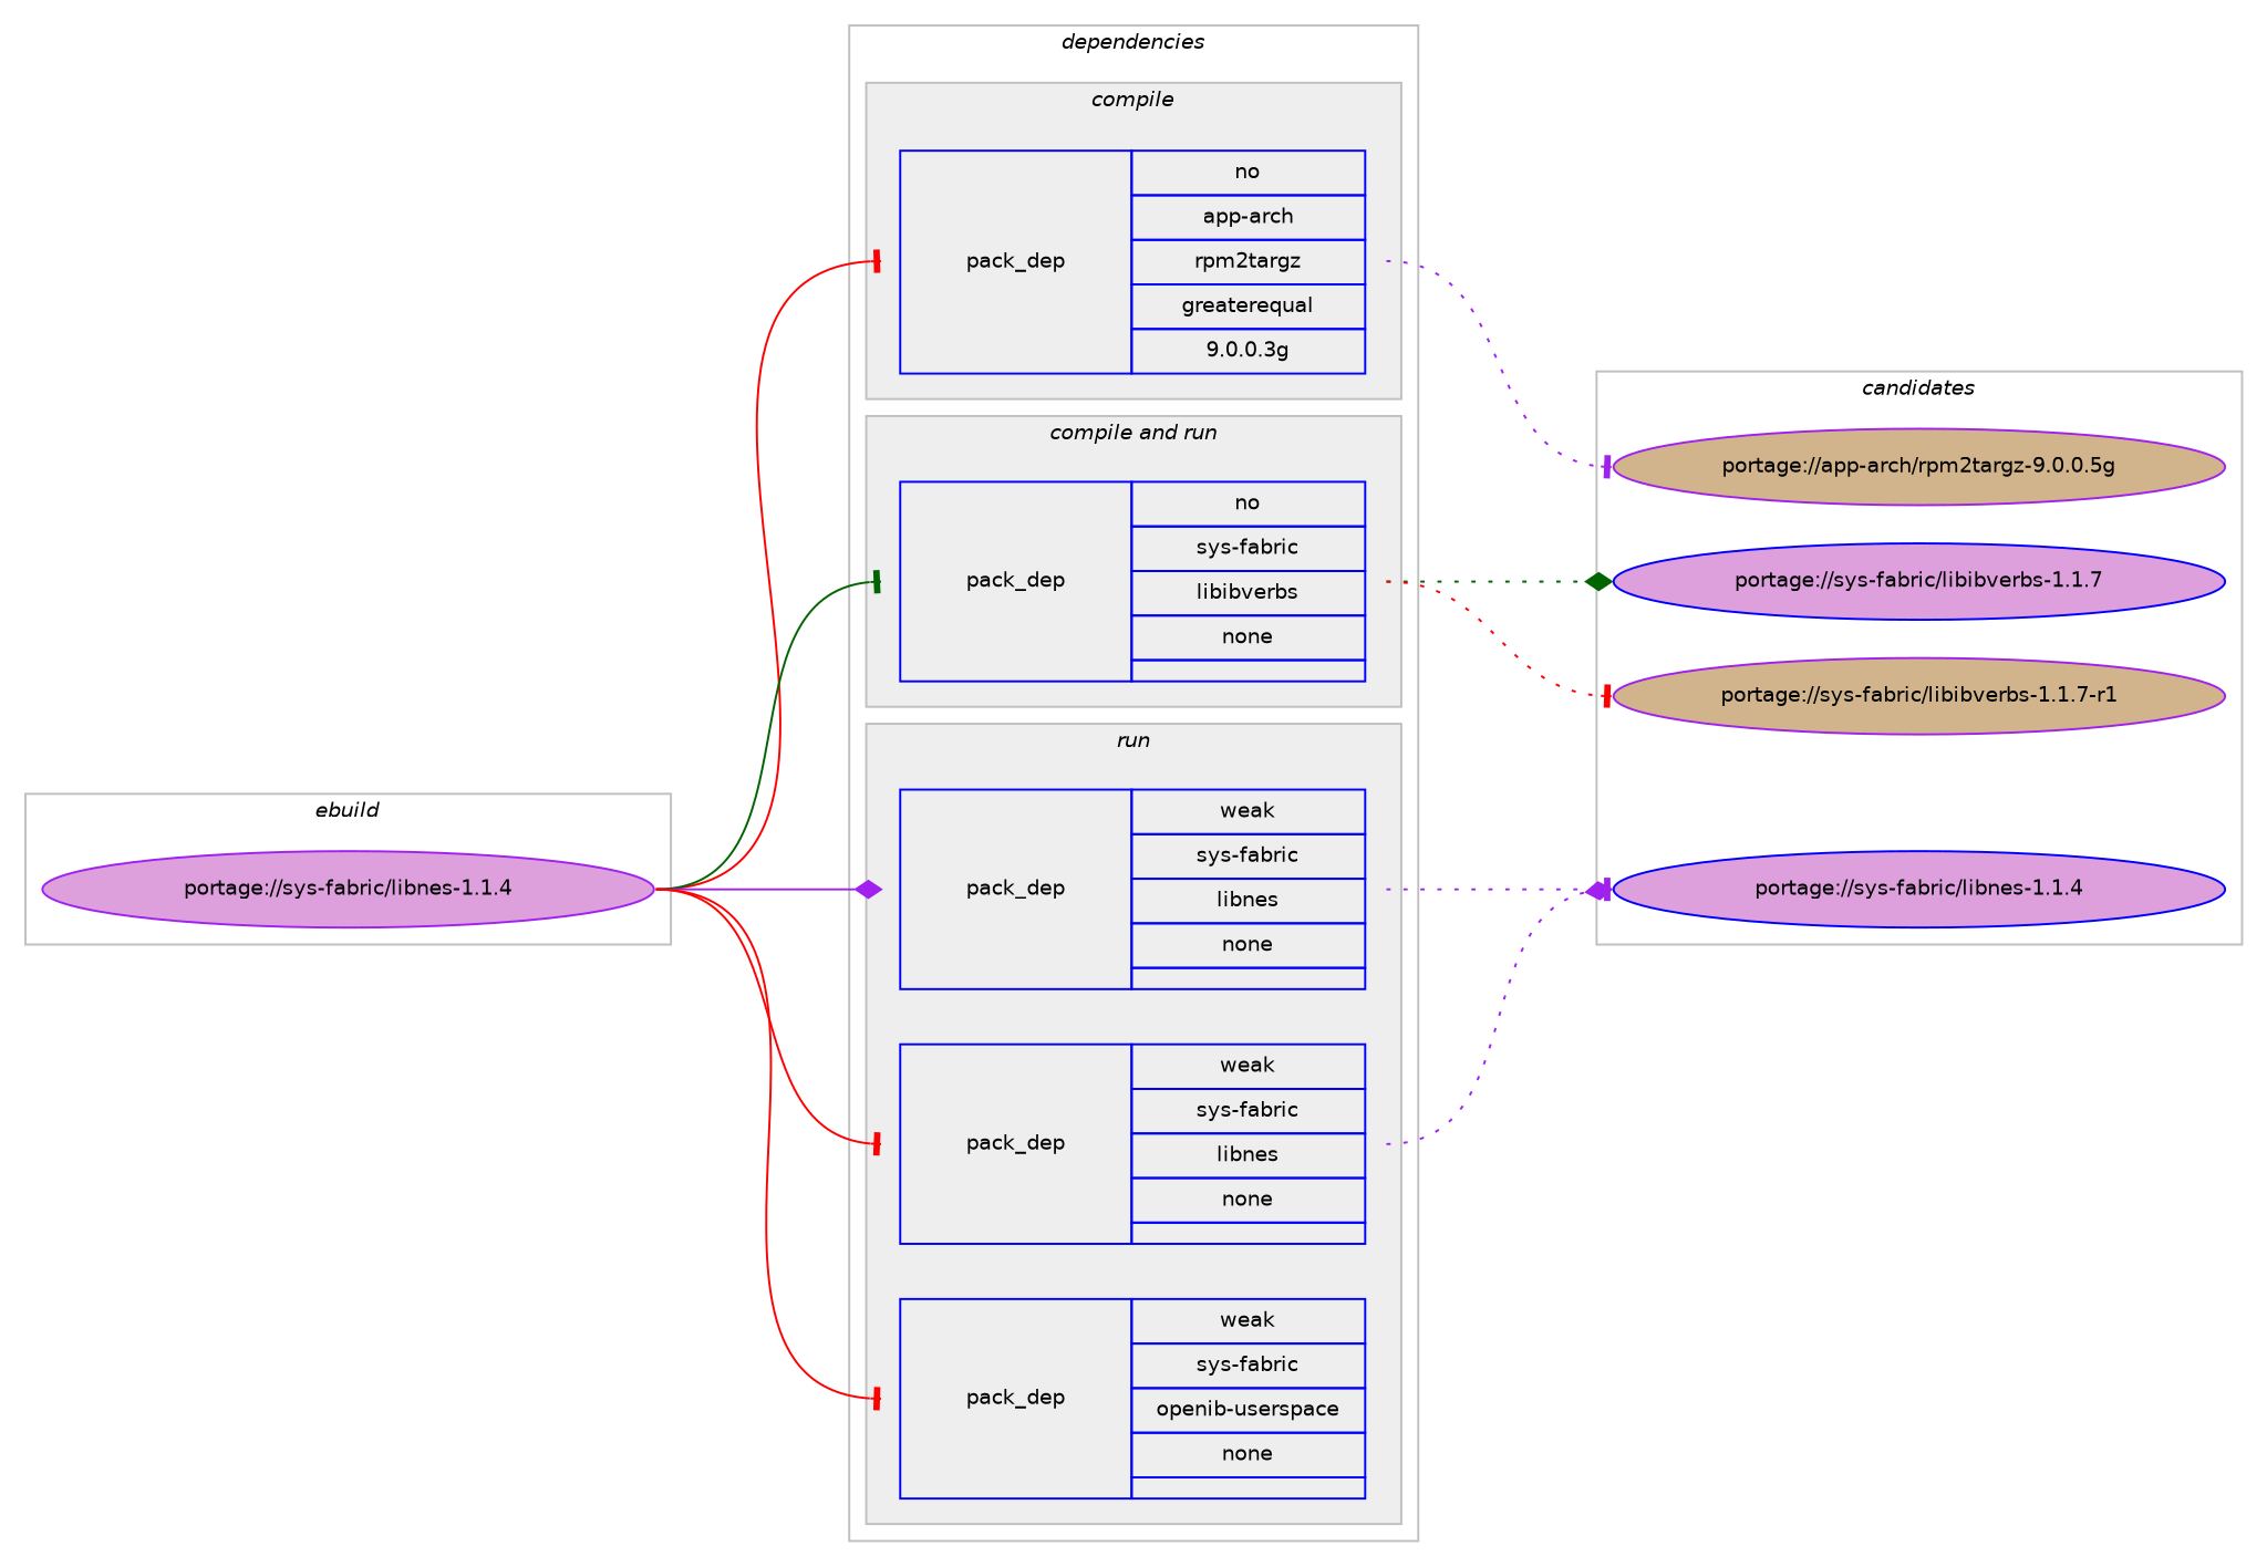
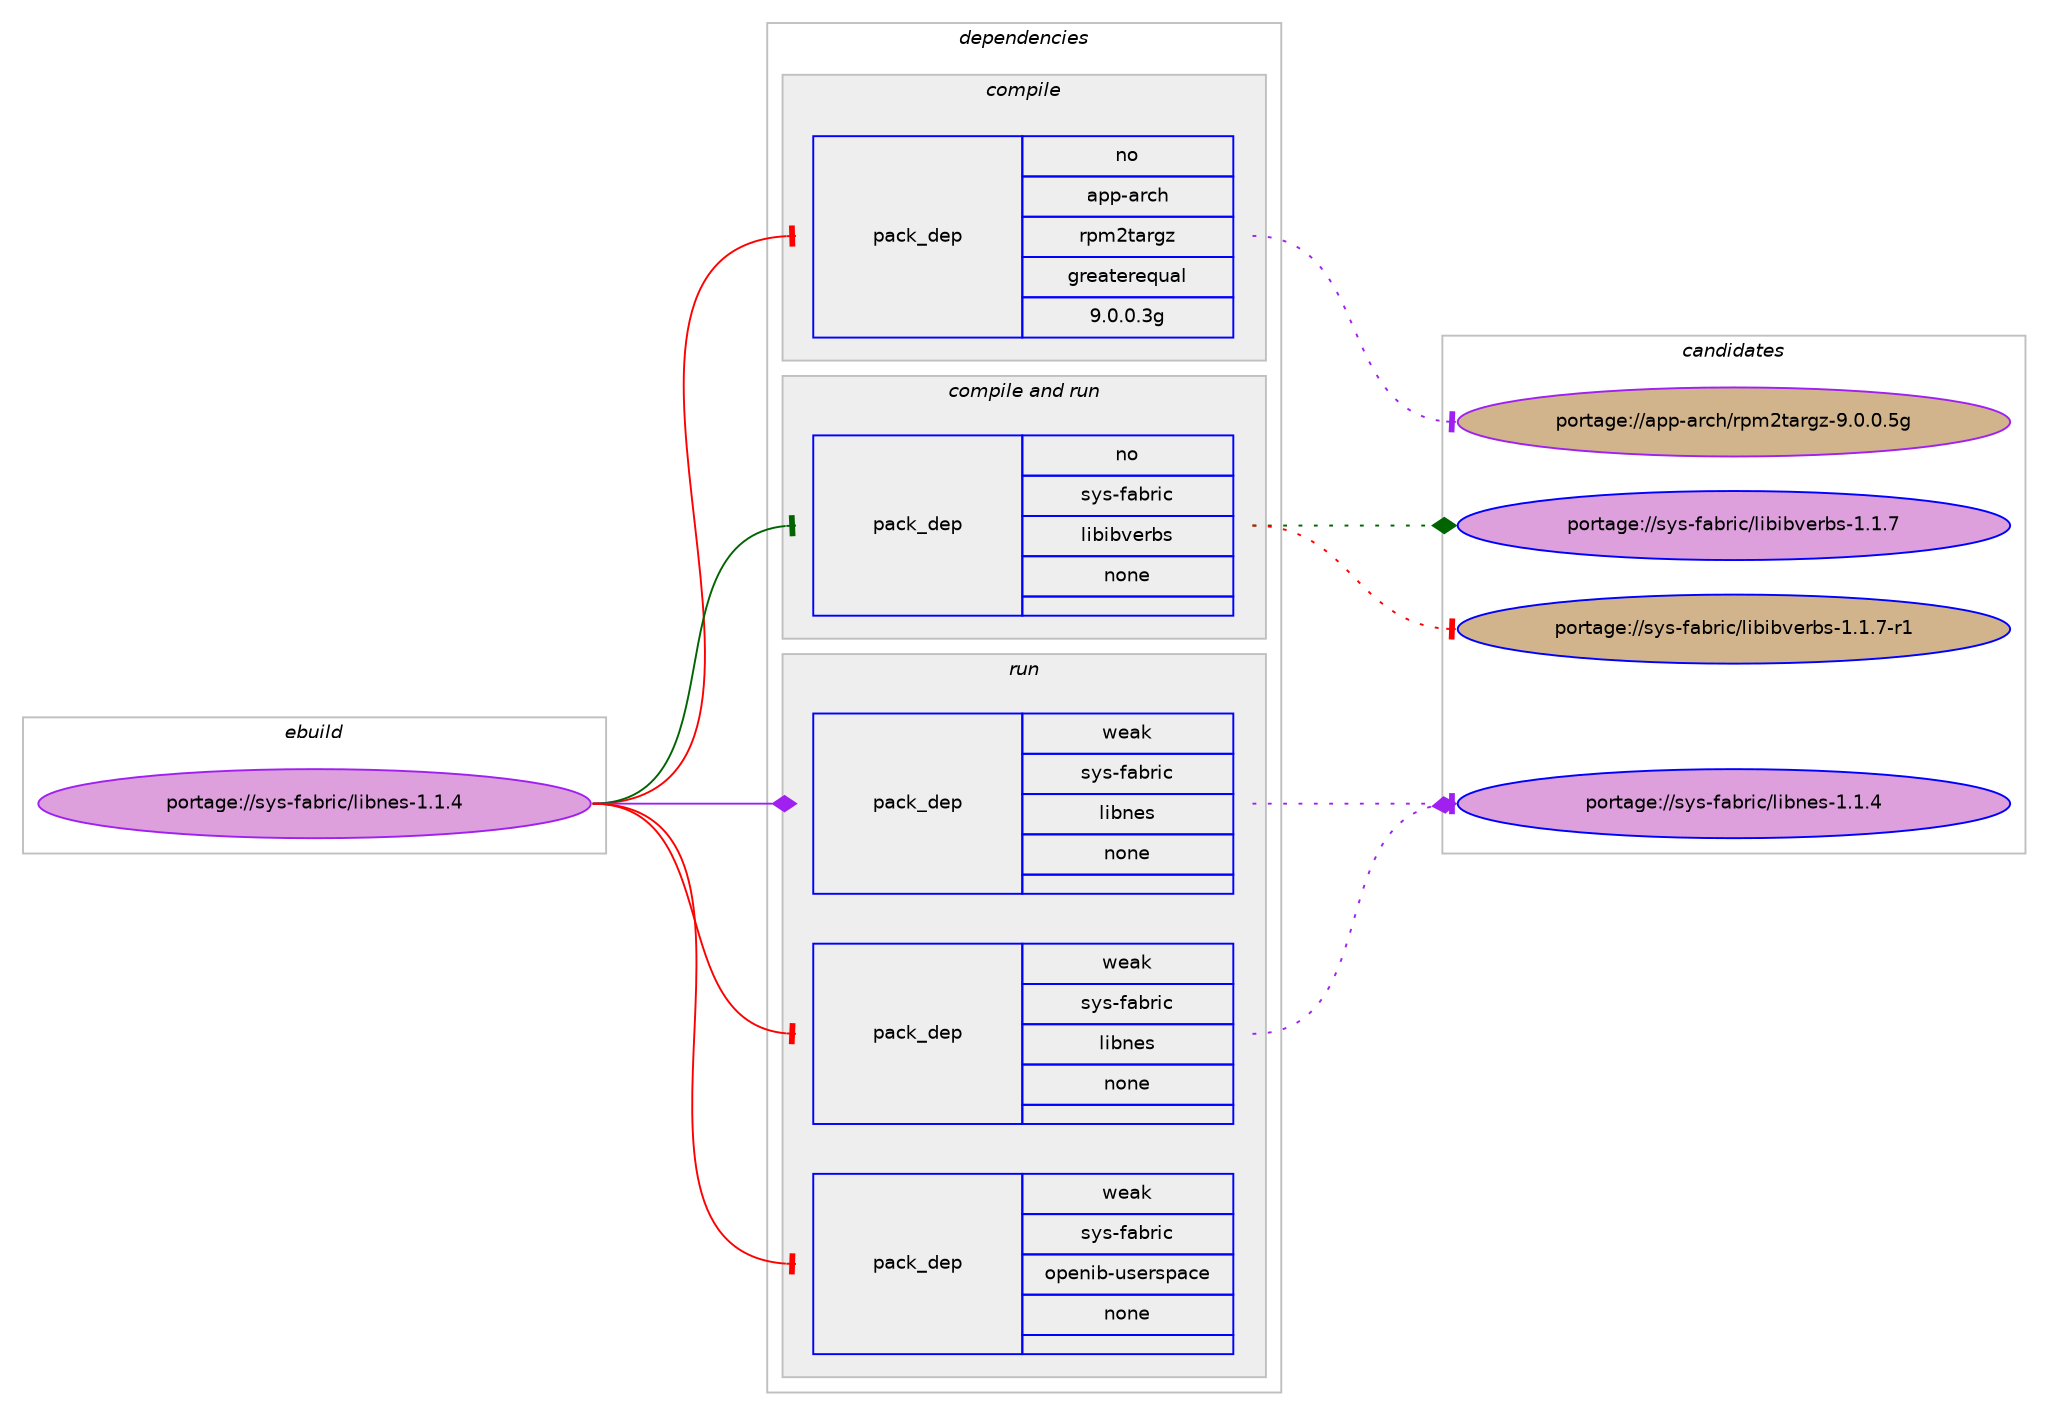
  digraph {
    compound=true
    concentrate=true
    fontname="DejaVu Sans"
    fontsize=10
    newrank=true
    rankdir=LR
    ranksep=1.5
    node [color=blue fontname="DejaVu Sans" fontsize=10]
    edge [arrowhead=tee headport=w style=solid tailport=e weight=20 color=red fontname="DejaVu Sans"]
    n1 [color=purple label="portage://sys-fabric/libnes-1.1.4" width=4 style=filled fillcolor=plum]
    n2 [label=<<TABLE BORDER="0" CELLBORDER="1" CELLSPACING="0" CELLPADDING="4" WIDTH="220"><TR><TD ROWSPAN="6" CELLPADDING="30">pack_dep</TD></TR><TR><TD WIDTH="110">no</TD></TR><TR><TD>app-arch</TD></TR><TR><TD>rpm2targz</TD></TR><TR><TD>greaterequal</TD></TR><TR><TD>9.0.0.3g</TD></TR></TABLE>> shape=none]
    n3 [label=<<TABLE BORDER="0" CELLBORDER="1" CELLSPACING="0" CELLPADDING="4" WIDTH="220"><TR><TD ROWSPAN="6" CELLPADDING="30">pack_dep</TD></TR><TR><TD WIDTH="110">no</TD></TR><TR><TD>sys-fabric</TD></TR><TR><TD>libibverbs</TD></TR><TR><TD>none</TD></TR><TR><TD></TD></TR></TABLE>> shape=none]
    n4 [label=<<TABLE BORDER="0" CELLBORDER="1" CELLSPACING="0" CELLPADDING="4" WIDTH="220"><TR><TD ROWSPAN="6" CELLPADDING="30">pack_dep</TD></TR><TR><TD WIDTH="110">weak</TD></TR><TR><TD>sys-fabric</TD></TR><TR><TD>libnes</TD></TR><TR><TD>none</TD></TR><TR><TD></TD></TR></TABLE>> shape=none]
    n5 [label=<<TABLE BORDER="0" CELLBORDER="1" CELLSPACING="0" CELLPADDING="4" WIDTH="220"><TR><TD ROWSPAN="6" CELLPADDING="30">pack_dep</TD></TR><TR><TD WIDTH="110">weak</TD></TR><TR><TD>sys-fabric</TD></TR><TR><TD>libnes</TD></TR><TR><TD>none</TD></TR><TR><TD></TD></TR></TABLE>> shape=none]
    n6 [label=<<TABLE BORDER="0" CELLBORDER="1" CELLSPACING="0" CELLPADDING="4" WIDTH="220"><TR><TD ROWSPAN="6" CELLPADDING="30">pack_dep</TD></TR><TR><TD WIDTH="110">weak</TD></TR><TR><TD>sys-fabric</TD></TR><TR><TD>openib-userspace</TD></TR><TR><TD>none</TD></TR><TR><TD></TD></TR></TABLE>> shape=none]
    n7 [color=purple label="portage://app-arch/rpm2targz-9.0.0.5g" width=4 style=filled fillcolor=tan]
    n8 [label="portage://sys-fabric/libibverbs-1.1.7" width=4 style=filled fillcolor=plum]
-   n9 [color=purple label="portage://sys-fabric/libibverbs-1.1.7-r1" width=4 style=filled fillcolor=tan]
+   n9 [label="portage://sys-fabric/libibverbs-1.1.7-r1" width=4 style=filled fillcolor=tan]
    n10 [label="portage://sys-fabric/libnes-1.1.4" width=4 style=filled fillcolor=plum]
    subgraph cluster_1 {
      color=gray
      label=<<i>ebuild</i>>
      rank=same
      n1
    }
    subgraph cluster_2 {
      color=gray
      label=<<i>dependencies</i>>
      subgraph cluster_3 {
        color=gray
        fillcolor="#eeeeee"
        label=<<i>compile</i>>
        style=filled
        subgraph sub_4 {
          color=gray
          fillcolor="#eeeeee"
          label=<<i>compile</i>>
          style=filled
          n2
        }
      }
      subgraph cluster_5 {
        color=gray
        fillcolor="#eeeeee"
        label=<<i>compile and run</i>>
        style=filled
        subgraph sub_6 {
          color=gray
          fillcolor="#eeeeee"
          label=<<i>compile and run</i>>
          style=filled
          n3
        }
      }
      subgraph cluster_7 {
        color=gray
        fillcolor="#eeeeee"
        label=<<i>run</i>>
        style=filled
        subgraph sub_8 {
          color=gray
          fillcolor="#eeeeee"
          label=<<i>run</i>>
          style=filled
          n4
        }
        subgraph sub_9 {
          color=gray
          fillcolor="#eeeeee"
          label=<<i>run</i>>
          style=filled
          n5
        }
        subgraph sub_10 {
          color=gray
          fillcolor="#eeeeee"
          label=<<i>run</i>>
          style=filled
          n6
        }
      }
    }
    subgraph cluster_11 {
      color=gray
      label=<<i>candidates</i>>
      rank=same
      subgraph sub_12 {
        color=black
        label=<<i>candidates</i>>
        nodesep=1
        rank=same
        n7
      }
      subgraph sub_13 {
        color=black
        label=<<i>candidates</i>>
        nodesep=1
        rank=same
        n8
        n9
      }
      subgraph sub_14 {
        color=black
        label=<<i>candidates</i>>
        nodesep=1
        rank=same
        n10
      }
      subgraph sub_15 {
        color=black
        label=<<i>candidates</i>>
        nodesep=1
        rank=same
        n10
      }
      subgraph sub_16 {
        color=black
        label=<<i>candidates</i>>
        nodesep=1
        rank=same
      }
    }
    n1 -> n2
    n1 -> n3 [color=darkgreen]
    n1 -> n4 [arrowhead=diamond color=purple]
    n1 -> n5
    n1 -> n6
    n2 -> n7 [style=dotted weight=100 color=purple]
    n3 -> n8 [arrowhead=diamond style=dotted weight=100 color=darkgreen]
    n3 -> n9 [style=dotted weight=100]
    n4 -> n10 [style=dotted weight=100 color=purple]
    n5 -> n10 [arrowhead=diamond style=dotted weight=100 color=purple]
  }
